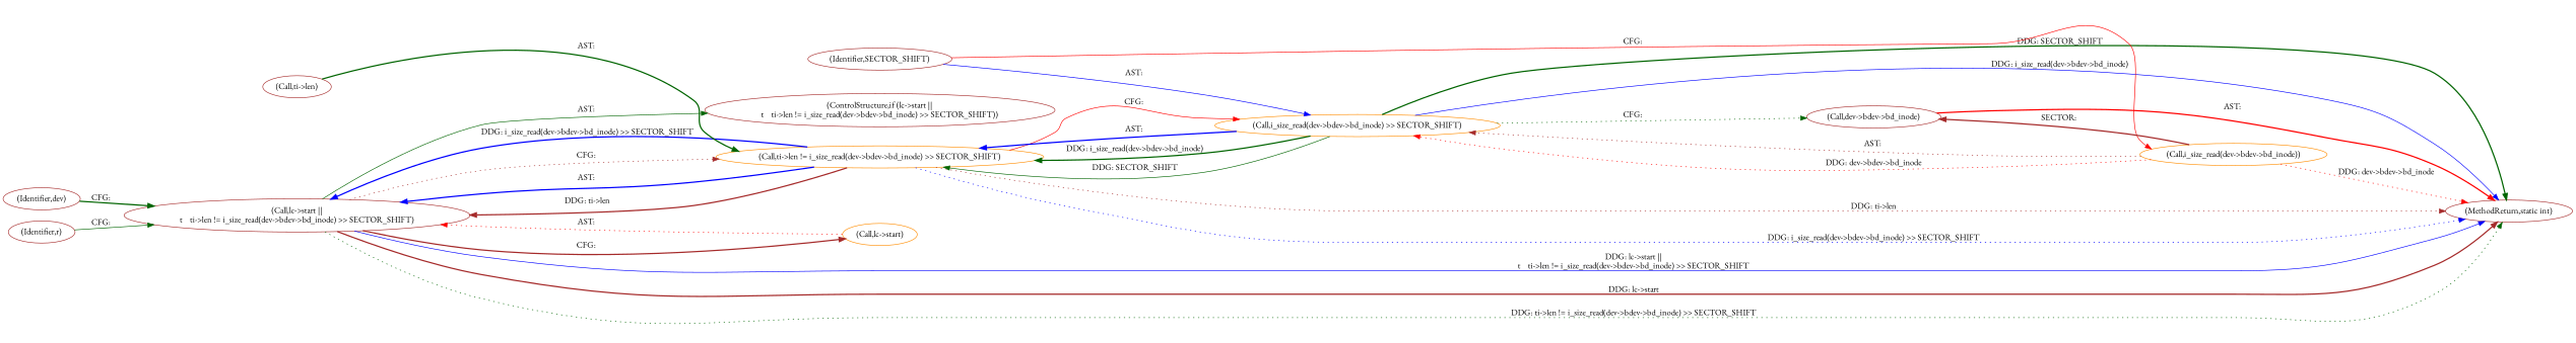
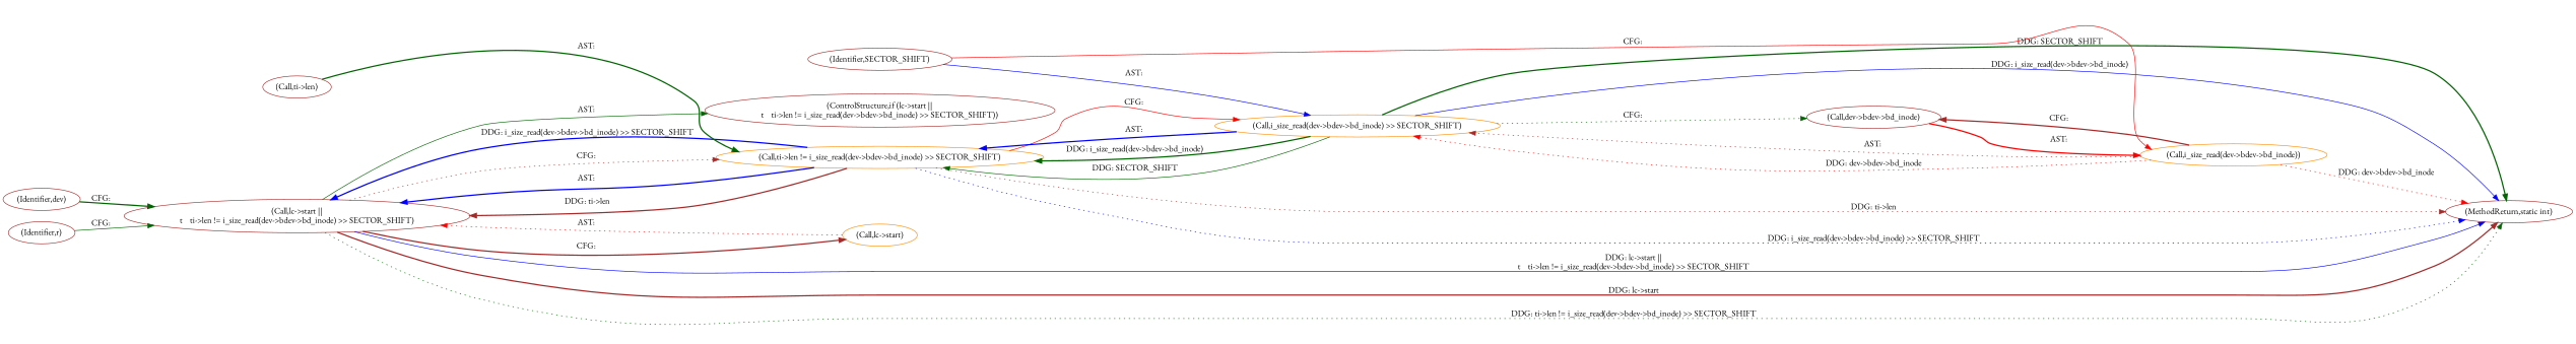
  digraph {
    fontname="EB Garamond"
    rankdir=LR
    node [color=brown fontname="EB Garamond"]
    edge [color=darkgreen fontname="EB Garamond" style=bold]
    n1 [label="(Call,lc->start ||\n\t    ti->len != i_size_read(dev->bdev->bd_inode) >> SECTOR_SHIFT)"]
    n2 [color=darkorange label="(Call,ti->len != i_size_read(dev->bdev->bd_inode) >> SECTOR_SHIFT)"]
    n3 [color=darkorange label="(Call,lc->start)"]
    n4 [label="(MethodReturn,static int)"]
    n5 [label="(ControlStructure,if (lc->start ||\n\t    ti->len != i_size_read(dev->bdev->bd_inode) >> SECTOR_SHIFT))"]
    n6 [color=darkorange label="(Call,i_size_read(dev->bdev->bd_inode) >> SECTOR_SHIFT)"]
    n7 [label="(Call,dev->bdev->bd_inode)"]
    n8 [label="(Identifier,SECTOR_SHIFT)"]
    n9 [color=darkorange label="(Call,i_size_read(dev->bdev->bd_inode))"]
    n10 [label="(Identifier,dev)"]
    n11 [label="(Identifier,r)"]
    n12 [label="(Call,ti->len)"]
    n1 -> n2 [color=brown label="CFG: " style=dotted]
    n1 -> n3 [color=brown label="CFG: "]
    n1 -> n4 [color=blue label="DDG: lc->start ||\n\t    ti->len != i_size_read(dev->bdev->bd_inode) >> SECTOR_SHIFT" style=solid]
    n1 -> n4 [color=brown label="DDG: lc->start"]
    n1 -> n4 [label="DDG: ti->len != i_size_read(dev->bdev->bd_inode) >> SECTOR_SHIFT" style=dotted]
    n1 -> n5 [label="AST: " style=solid]
    n2 -> n1 [color=blue label="AST: "]
    n2 -> n1 [color=brown label="DDG: ti->len"]
    n2 -> n1 [color=blue label="DDG: i_size_read(dev->bdev->bd_inode) >> SECTOR_SHIFT"]
    n2 -> n4 [color=brown label="DDG: ti->len" style=dotted]
    n2 -> n4 [color=blue label="DDG: i_size_read(dev->bdev->bd_inode) >> SECTOR_SHIFT" style=dotted]
    n2 -> n6 [color=red label="CFG: " style=solid]
    n3 -> n1 [color=red label="AST: " style=dotted]
    n6 -> n2 [color=blue label="AST: "]
    n6 -> n2 [label="DDG: i_size_read(dev->bdev->bd_inode)"]
    n6 -> n2 [label="DDG: SECTOR_SHIFT" style=solid]
    n6 -> n4 [label="DDG: SECTOR_SHIFT"]
    n6 -> n4 [color=blue label="DDG: i_size_read(dev->bdev->bd_inode)" style=solid]
    n6 -> n7 [label="CFG: " style=dotted]
-   n7 -> n4 [color=red label="AST: "]
+   n7 -> n9 [color=red label="AST: "]
    n8 -> n6 [color=blue label="AST: " style=solid]
    n8 -> n9 [color=red label="CFG: " style=solid]
    n9 -> n4 [color=red label="DDG: dev->bdev->bd_inode" style=dotted]
    n9 -> n6 [color=brown label="AST: " style=dotted]
    n9 -> n6 [color=red label="DDG: dev->bdev->bd_inode" style=dotted]
-   n9 -> n7 [color=brown label="SECTOR: "]
+   n9 -> n7 [color=brown label="CFG: "]
    n10 -> n1 [label="CFG: "]
    n11 -> n1 [label="CFG: " style=solid]
    n12 -> n2 [label="AST: "]
  }
